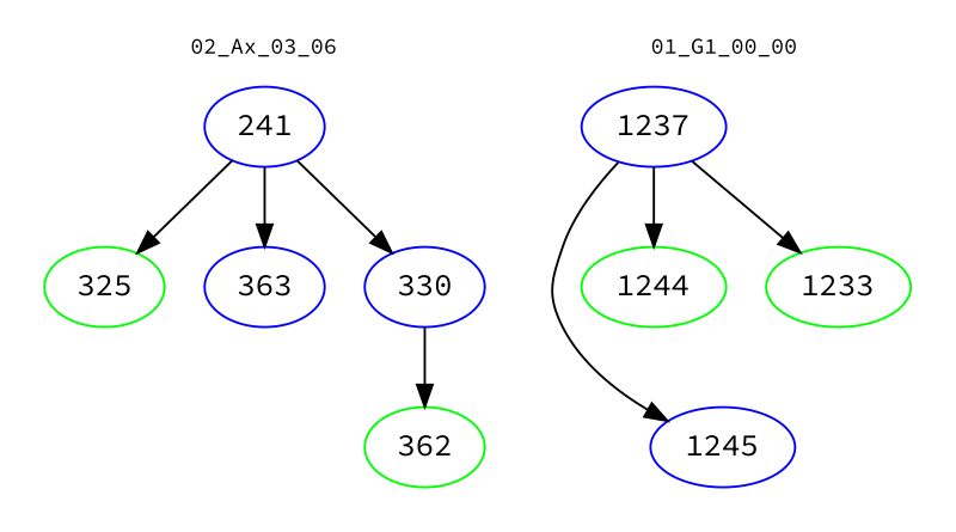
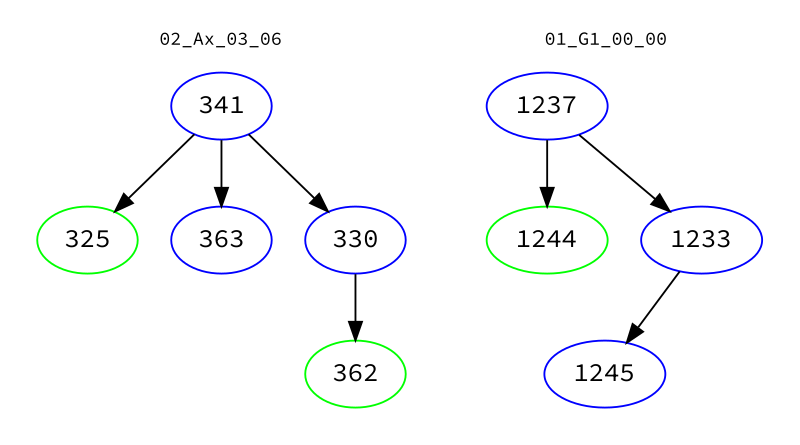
  digraph {
    fontname="Source Code Pro"
    node [color=blue fontname="Source Code Pro"]
    edge [color=black fontname="Source Code Pro"]
-   n1 [label=241]
+   n1 [label=341]
    n2 [color=green label=325]
    n3 [label=363]
    n4 [label=330]
    n5 [color=green label=362]
    n6 [label=1237]
    n7 [label=1245]
    n8 [color=green label=1244]
-   n9 [color=green label=1233]
+   n9 [label=1233]
    subgraph cluster_1 {
      color=white
      fontsize=10
      label="02_Ax_03_06"
      n1
      n2
      n3
      n4
      n5
    }
    subgraph cluster_2 {
      color=white
      fontsize=10
      label="01_G1_00_00"
      n6
      n7
      n8
      n9
    }
    n1 -> n2
    n1 -> n3
    n1 -> n4
    n4 -> n5
-   n6 -> n7
+   n9 -> n7
    n6 -> n8
    n6 -> n9
  }
